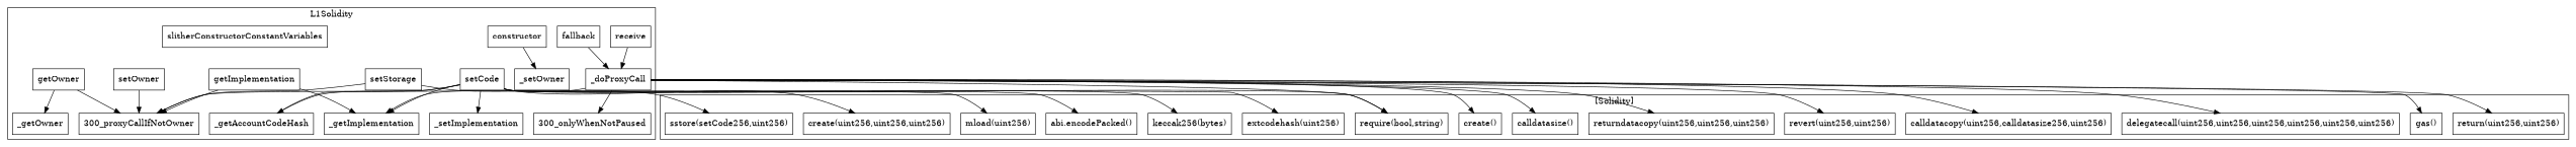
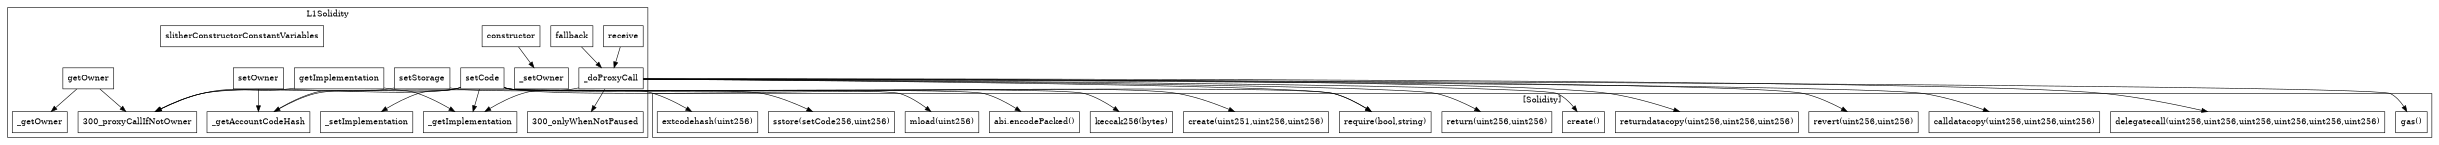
  strict digraph {
    rankdir=TB
    node [shape=box]
    n1 [label=getOwner]
    n2 [label=_getOwner]
    "300_proxyCallIfNotOwner"
    n4 [label=constructor]
    n5 [label=_setOwner]
    n6 [label=getImplementation]
    n7 [label=_getImplementation]
    n8 [label=receive]
    n9 [label=_doProxyCall]
    n10 [label=setOwner]
    n11 [label=fallback]
    n12 [label=setCode]
    n13 [label=_getAccountCodeHash]
    n14 [label=_setImplementation]
    "300_onlyWhenNotPaused"
    n16 [label=slitherConstructorConstantVariables]
    n17 [label=setStorage]
    "require(bool,string)"
    "mload(uint256)"
-   "create(uint256,uint256,uint256)"
+   "create(uint256,uint256,uint256)" [label="create(uint251,uint256,uint256)"]
    "keccak256(bytes)"
    "abi.encodePacked()"
    n23 [label="create()"]
    "return(uint256,uint256)"
    "gas()"
    "delegatecall(uint256,uint256,uint256,uint256,uint256,uint256)"
-   "calldatacopy(uint256,uint256,uint256)" [label="calldatacopy(uint256,calldatasize256,uint256)"]
+   "calldatacopy(uint256,uint256,uint256)"
    "revert(uint256,uint256)"
    "returndatacopy(uint256,uint256,uint256)"
-   "calldatasize()"
    "extcodehash(uint256)"
    n32 [label="sstore(setCode256,uint256)"]
    subgraph cluster_1 {
      label=L1Solidity
      n1
      n2
      "300_proxyCallIfNotOwner"
      n4
      n5
      n6
      n7
      n8
      n9
      n10
      n11
      n12
      n13
      n14
      "300_onlyWhenNotPaused"
      n16
      n17
    }
    subgraph cluster_2 {
      label="[Solidity]"
      "require(bool,string)"
      "mload(uint256)"
      "create(uint256,uint256,uint256)"
      "keccak256(bytes)"
      "abi.encodePacked()"
      n23
      "return(uint256,uint256)"
      "gas()"
      "delegatecall(uint256,uint256,uint256,uint256,uint256,uint256)"
      "calldatacopy(uint256,uint256,uint256)"
      "revert(uint256,uint256)"
      "returndatacopy(uint256,uint256,uint256)"
-     "calldatasize()"
      "extcodehash(uint256)"
      n32
    }
    n1 -> n2
    n1 -> "300_proxyCallIfNotOwner"
    n4 -> n5
    n6 -> "300_proxyCallIfNotOwner"
    n6 -> n7
    n8 -> n9
    n9 -> n7
    n9 -> "300_onlyWhenNotPaused"
    n9 -> "require(bool,string)"
    n9 -> n23
    n9 -> "return(uint256,uint256)"
    n9 -> "gas()"
    n9 -> "delegatecall(uint256,uint256,uint256,uint256,uint256,uint256)"
    n9 -> "calldatacopy(uint256,uint256,uint256)"
    n9 -> "revert(uint256,uint256)"
    n9 -> "returndatacopy(uint256,uint256,uint256)"
-   n9 -> "calldatasize()"
-   n10 -> "300_proxyCallIfNotOwner"
+   n10 -> n13
    n11 -> n9
    n12 -> "300_proxyCallIfNotOwner"
    n12 -> n7
    n12 -> n13
    n12 -> n14
    n12 -> "require(bool,string)"
    n12 -> "mload(uint256)"
    n12 -> "create(uint256,uint256,uint256)"
    n12 -> "keccak256(bytes)"
    n12 -> "abi.encodePacked()"
    n13 -> "extcodehash(uint256)"
    n17 -> "300_proxyCallIfNotOwner"
    n17 -> n32
  }
